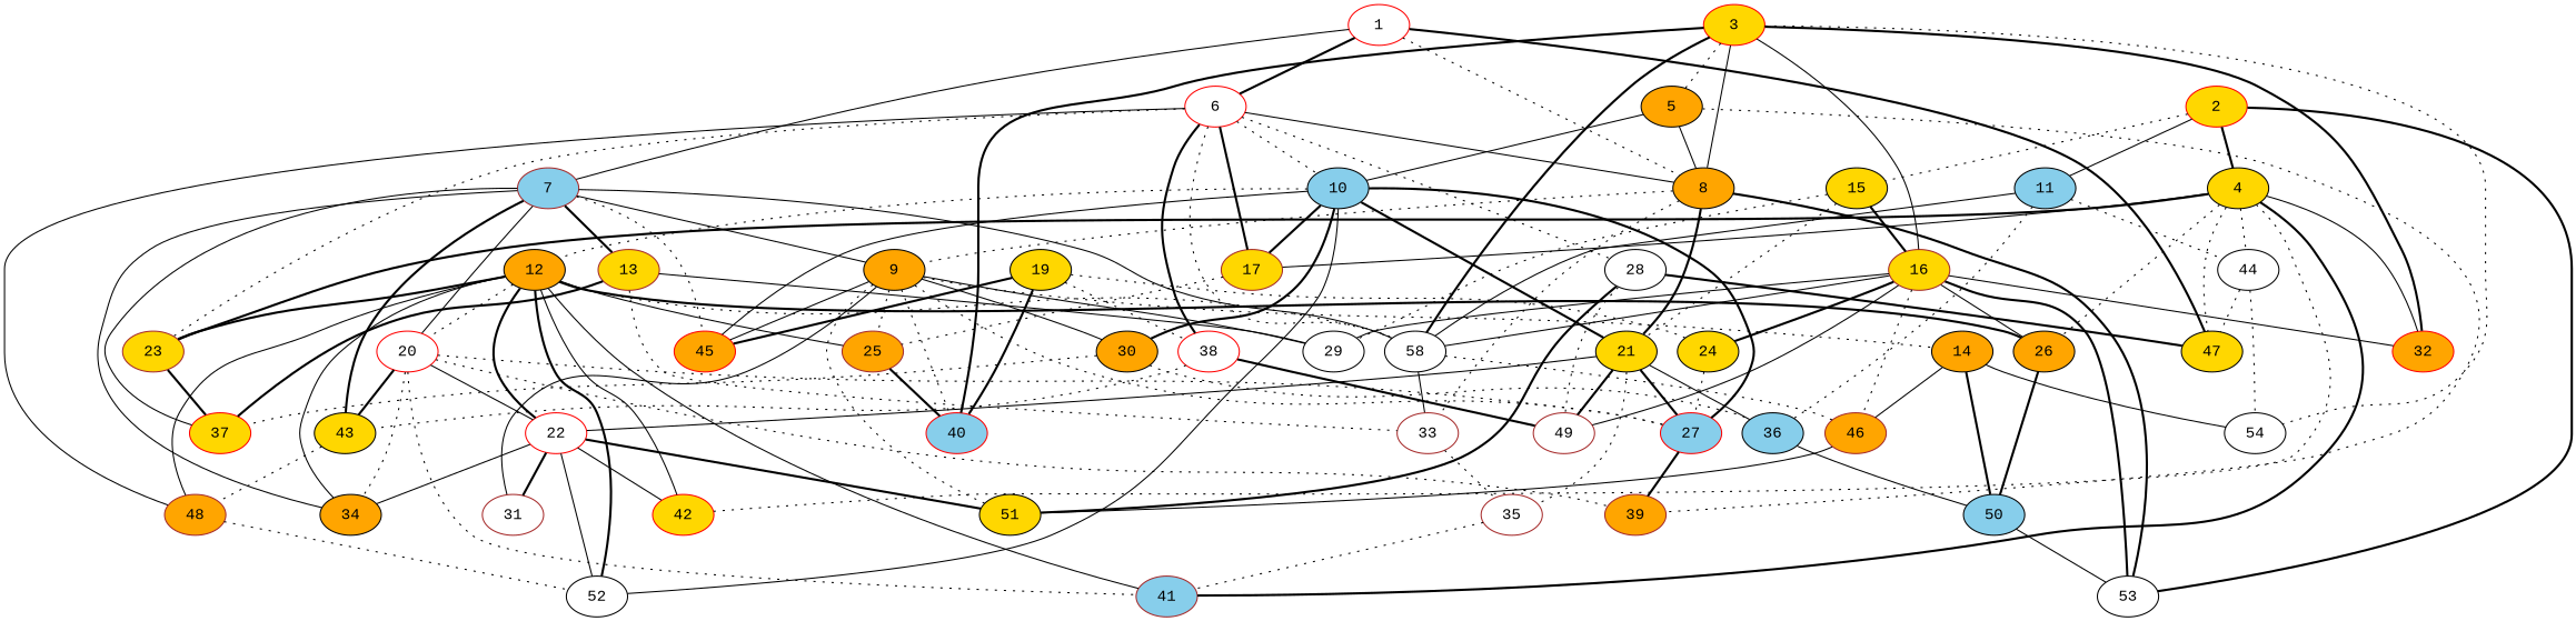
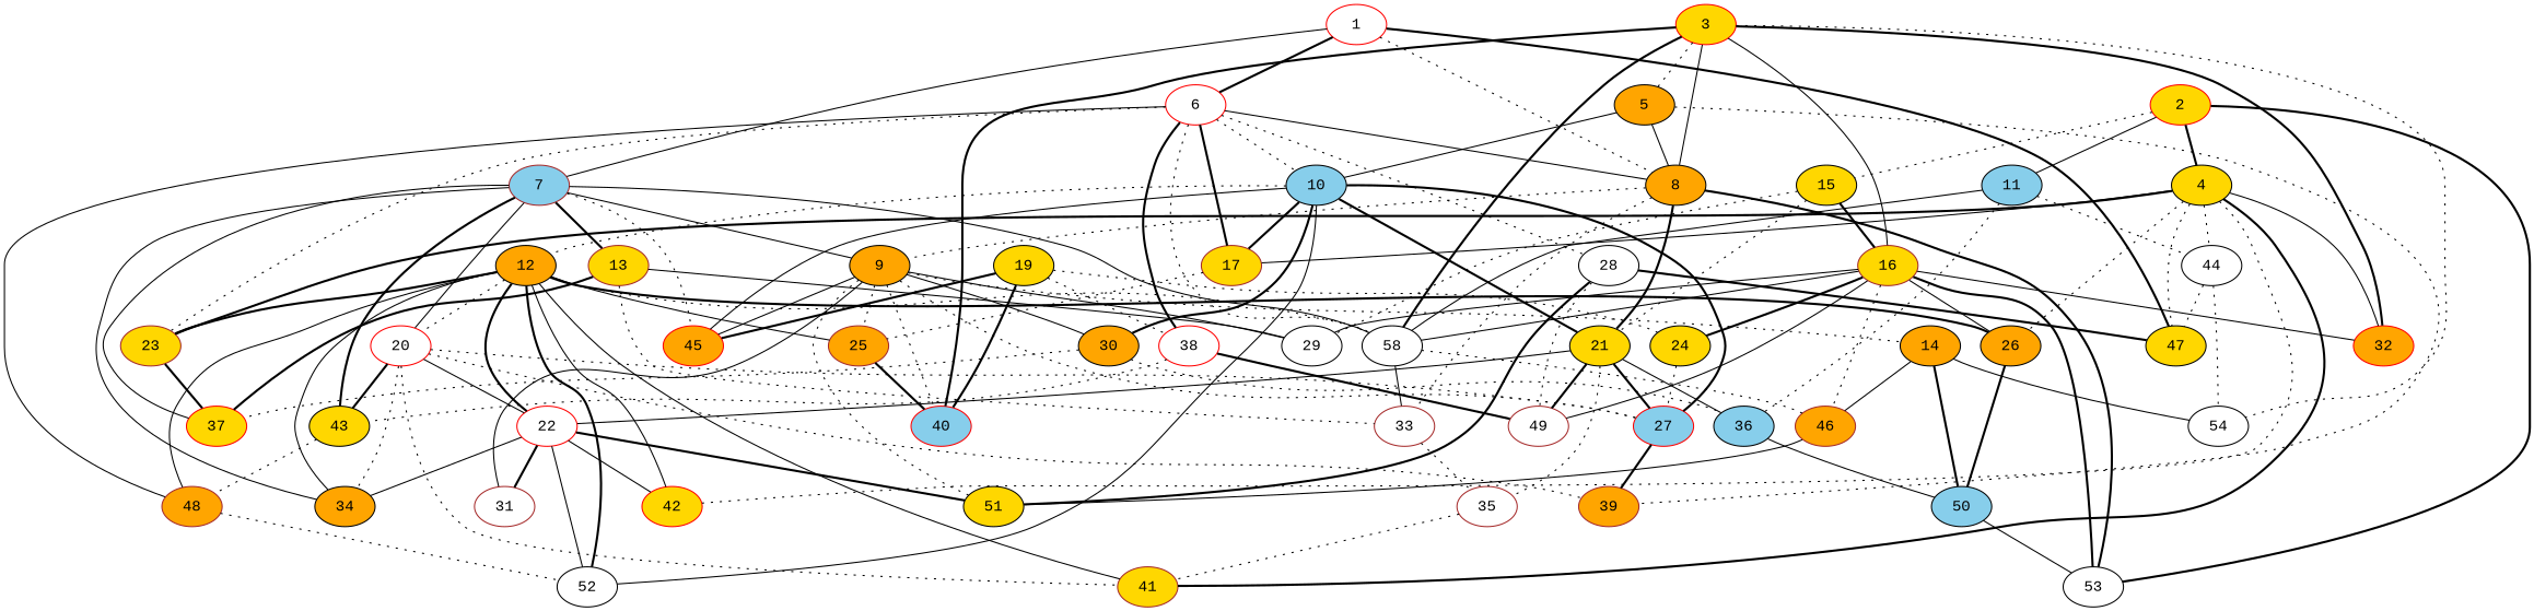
  graph {
    fontname="Liberation Mono"
    node [color=black fillcolor=gold fontname="Liberation Mono" style=filled]
    edge [fontname="Liberation Mono" style=dotted weight=1.0]
    1 [color=red fillcolor=white]
    6 [color=red fillcolor=white]
    7 [color=brown fillcolor=skyblue]
    8 [fillcolor=orange]
    47
    n6 [fillcolor=white label=58]
    17 [color=brown]
    23 [color=brown]
    10 [fillcolor=skyblue]
    28 [fillcolor=white]
    38 [color=red fillcolor=white]
    48 [color=brown fillcolor=orange]
    9 [fillcolor=orange]
    13 [color=brown]
    20 [color=red fillcolor=white]
    34 [fillcolor=orange]
    37 [color=red]
    43
    45 [color=red fillcolor=orange]
    53 [fillcolor=white]
    21
    33 [color=brown fillcolor=white]
    2 [color=red]
    4
    11 [fillcolor=skyblue]
    15
    32 [color=red fillcolor=orange]
    26 [fillcolor=orange]
-   41 [color=brown fillcolor=skyblue]
+   41 [color=brown]
    42 [color=red]
    44 [fillcolor=white]
    36 [fillcolor=skyblue]
    16 [color=brown]
    29 [fillcolor=white]
    3 [color=red]
    5 [fillcolor=orange]
    40 [color=red fillcolor=skyblue]
    54 [fillcolor=white]
    39 [color=brown fillcolor=orange]
    46 [color=brown fillcolor=orange]
    24
    49 [color=brown fillcolor=white]
    25 [color=brown fillcolor=orange]
    50 [fillcolor=skyblue]
    27 [color=red fillcolor=skyblue]
    30 [fillcolor=orange]
    12 [fillcolor=orange]
    52 [fillcolor=white]
    51
    14 [fillcolor=orange]
    31 [color=brown fillcolor=white]
    22 [color=red fillcolor=white]
    35 [color=brown fillcolor=white]
    19
    1 -- 6 [style=bold]
    1 -- 7 [style=solid]
    1 -- 8
    1 -- 47 [style=bold]
    6 -- 8 [style=solid]
    6 -- n6 [weight=2.0]
    6 -- 17 [style=bold]
    6 -- 23
    6 -- 10
    6 -- 28
    6 -- 38 [style=bold]
    6 -- 48 [style=solid]
    7 -- n6 [style=solid]
    7 -- 9 [style=solid]
    7 -- 13 [style=bold]
    7 -- 20 [style=solid weight=2.0]
    7 -- 34 [style=solid]
    7 -- 37 [style=solid]
    7 -- 43 [style=bold]
    7 -- 45
    8 -- 9
    8 -- 53 [style=bold]
    8 -- 21 [style=bold]
    8 -- 33
    n6 -- 33 [style=solid]
    n6 -- 46
    17 -- 25
    23 -- 37 [style=bold]
    10 -- 17 [style=bold]
    10 -- 45 [style=solid]
    10 -- 21 [style=bold weight=2.0]
    10 -- 27 [style=bold weight=3.0]
    10 -- 30 [style=bold]
    10 -- 12
    10 -- 52 [style=solid]
    28 -- 47 [style=bold]
    28 -- 49
    28 -- 51 [style=bold]
    38 -- 43
    38 -- 49 [style=bold]
    48 -- 52
    9 -- 45 [style=solid]
    9 -- 29 [style=solid]
    9 -- 40
    9 -- 25
    9 -- 27
    9 -- 30 [style=solid]
    9 -- 51
    9 -- 14
    9 -- 31 [style=solid weight=2.0]
    13 -- 37 [style=bold]
    13 -- 33
    13 -- 29 [style=solid]
    20 -- 34
    20 -- 43 [style=bold]
    20 -- 41
    20 -- 39 [weight=2.0]
    20 -- 27
    20 -- 22 [style=solid]
    43 -- 48
    21 -- 36 [style=solid]
    21 -- 49 [style=bold]
    21 -- 27 [style=bold]
    21 -- 22 [style=solid weight=2.0]
    21 -- 35 [weight=2.0]
    33 -- 35
    2 -- 53 [style=bold]
    2 -- 4 [style=bold]
    2 -- 11 [style=solid]
    2 -- 15
    4 -- 47
    4 -- 17 [style=solid]
    4 -- 23 [style=bold]
    4 -- 32 [style=solid]
    4 -- 26
    4 -- 41 [style=bold]
    4 -- 42 [weight=2.0]
    4 -- 44
    11 -- n6 [style=solid]
    11 -- 44
    11 -- 36
    15 -- 21 [weight=2.0]
    15 -- 16 [style=bold weight=2.0]
    15 -- 29
    26 -- 50 [style=bold]
    44 -- 47
    44 -- 54
    36 -- 50 [style=solid]
    16 -- n6 [style=solid]
    16 -- 53 [style=bold]
    16 -- 32 [style=solid]
    16 -- 26 [style=solid]
    16 -- 29 [style=solid]
    16 -- 46
    16 -- 24 [style=bold weight=2.0]
    16 -- 49 [style=solid]
    3 -- 8 [style=solid weight=3.0]
    3 -- n6 [style=bold weight=2.0]
    3 -- 32 [style=bold weight=2.0]
    3 -- 16 [style=solid]
    3 -- 5
    3 -- 40 [style=bold]
    3 -- 54 [weight=2.0]
    5 -- 8 [style=solid]
    5 -- 10 [style=solid]
    5 -- 39
    46 -- 51 [style=solid]
    24 -- 27
    25 -- 40 [style=bold]
    50 -- 53 [style=solid]
    27 -- 39 [style=bold]
    30 -- 37
    30 -- 36
    12 -- n6
    12 -- 23 [style=bold]
    12 -- 48 [style=solid]
    12 -- 20
    12 -- 34 [style=solid]
    12 -- 26 [style=bold]
    12 -- 41 [style=solid]
    12 -- 42 [style=solid]
    12 -- 25 [style=solid]
    12 -- 52 [style=bold]
    12 -- 22 [style=bold]
    14 -- 54 [style=solid]
    14 -- 46 [style=solid]
    14 -- 50 [style=bold]
    22 -- 34 [style=solid]
    22 -- 42 [style=solid]
    22 -- 52 [style=solid]
    22 -- 51 [style=bold]
    22 -- 31 [style=bold weight=2.0]
    35 -- 41
    19 -- 38
    19 -- 45 [style=bold]
    19 -- 40 [style=bold]
    19 -- 24
  }
